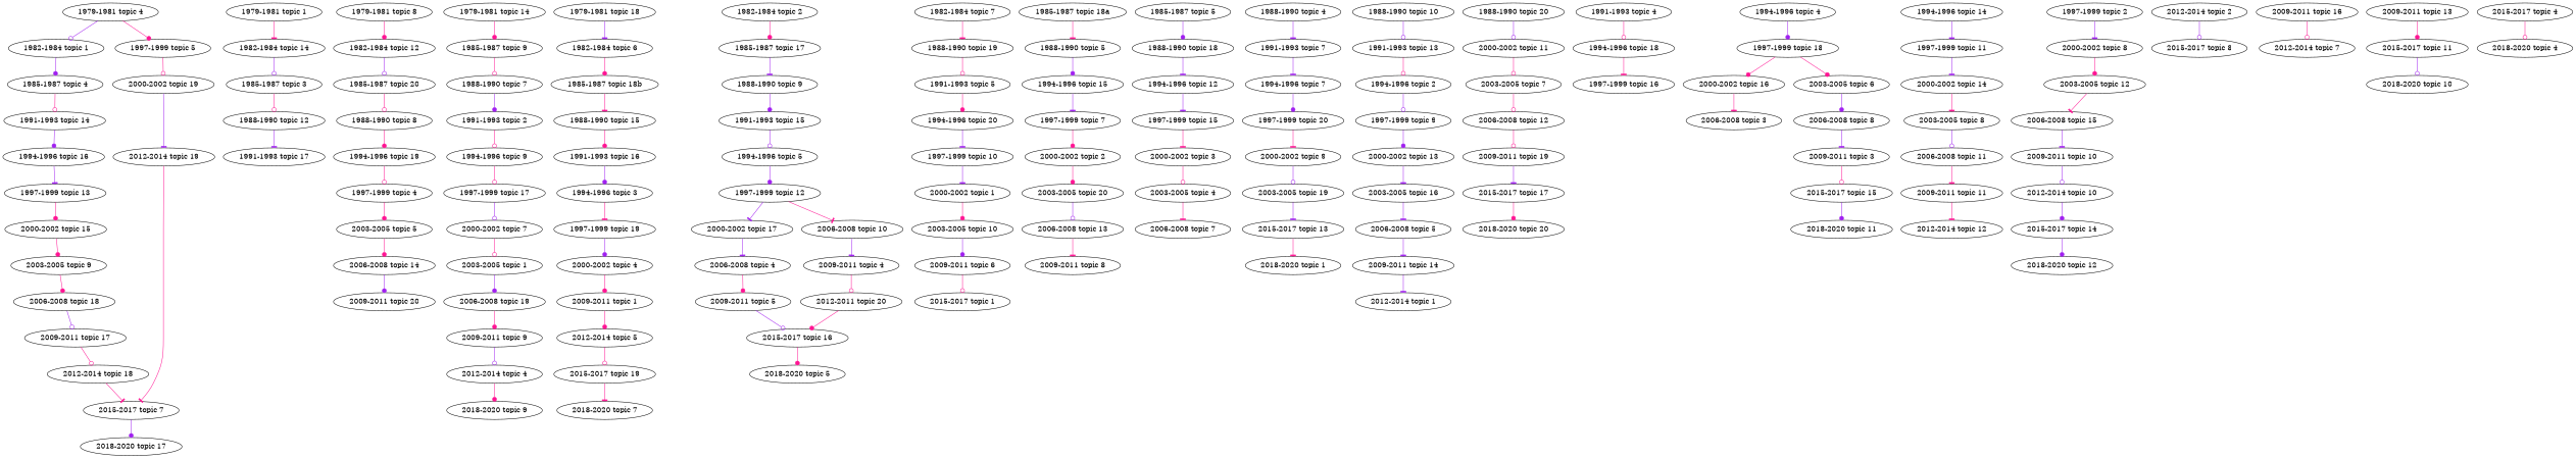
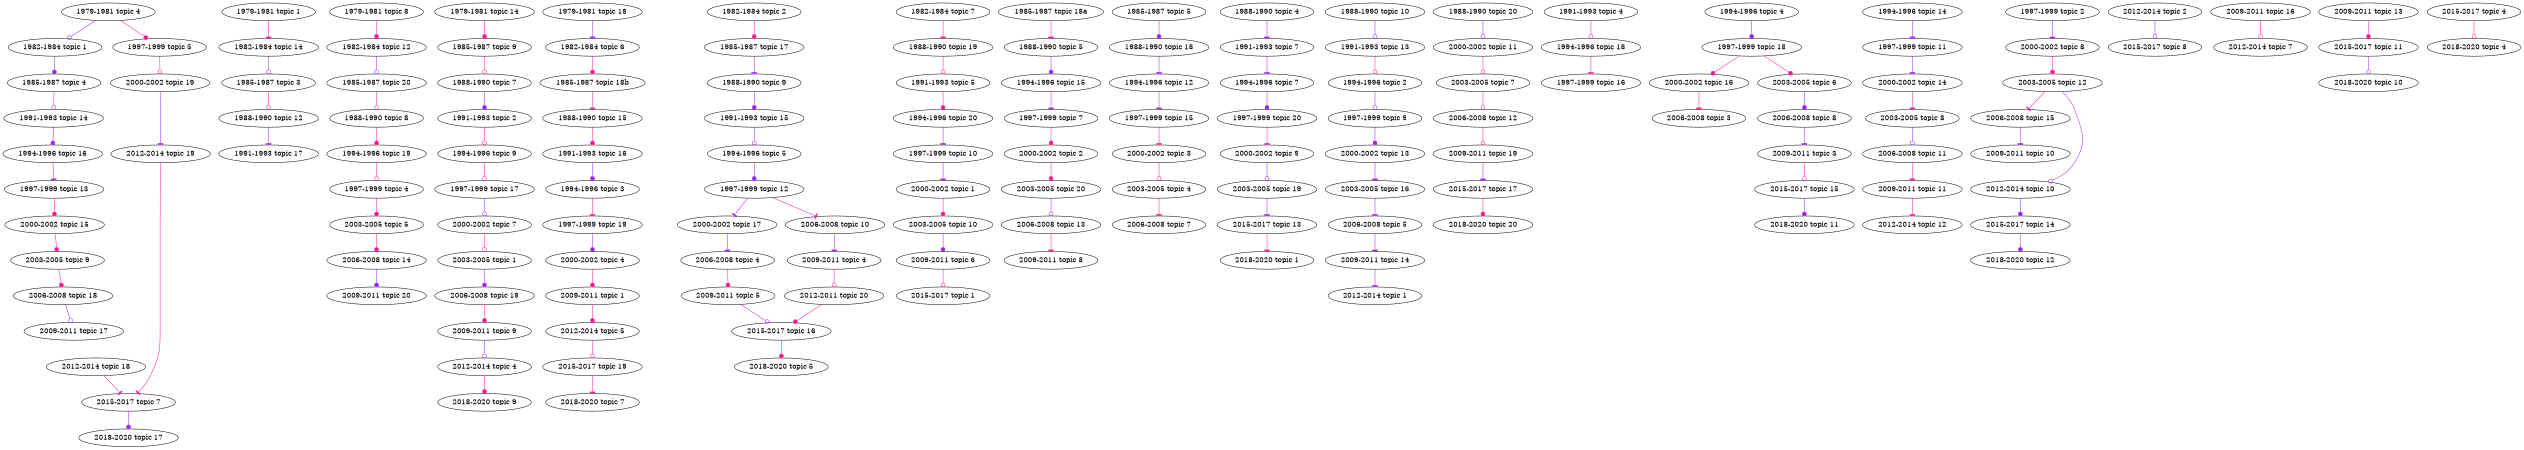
  digraph {
    edge [arrowhead=dot color=deeppink]
    n1 [label="1979-1981 topic 4"]
    n2 [label="1982-1984 topic 1"]
    n3 [label="1997-1999 topic 5"]
    n4 [label="1985-1987 topic 4"]
    n5 [label="2000-2002 topic 19"]
    n6 [label="1991-1993 topic 14"]
    n7 [label="1979-1981 topic 1"]
    n8 [label="1982-1984 topic 14"]
    n9 [label="1985-1987 topic 3"]
    n10 [label="1988-1990 topic 12"]
    n11 [label="1979-1981 topic 8"]
    n12 [label="1982-1984 topic 12"]
    n13 [label="1985-1987 topic 20"]
    n14 [label="1988-1990 topic 8"]
    n15 [label="1979-1981 topic 14"]
    n16 [label="1985-1987 topic 9"]
    n17 [label="1988-1990 topic 7"]
    n18 [label="1991-1993 topic 2"]
    n19 [label="2012-2014 topic 19"]
    n20 [label="1979-1981 topic 18"]
    n21 [label="1982-1984 topic 6"]
    n22 [label="1985-1987 topic 18b"]
    n23 [label="1988-1990 topic 15"]
    "1991-1993 topic 17"
    n25 [label="1982-1984 topic 2"]
    n26 [label="1985-1987 topic 17"]
    n27 [label="1988-1990 topic 9"]
    n28 [label="1991-1993 topic 15"]
    n29 [label="1994-1996 topic 19"]
    n30 [label="1991-1993 topic 16"]
    n31 [label="1982-1984 topic 7"]
    n32 [label="1988-1990 topic 19"]
    n33 [label="1991-1993 topic 5"]
    n34 [label="1994-1996 topic 20"]
    n35 [label="1994-1996 topic 16"]
    n36 [label="1997-1999 topic 4"]
    n37 [label="1994-1996 topic 9"]
    n38 [label="1994-1996 topic 5"]
    n39 [label="1985-1987 topic 18a"]
    n40 [label="1988-1990 topic 5"]
    n41 [label="1994-1996 topic 15"]
    n42 [label="1997-1999 topic 7"]
    n43 [label="1994-1996 topic 3"]
    n44 [label="1997-1999 topic 13"]
    n45 [label="1985-1987 topic 5"]
    n46 [label="1988-1990 topic 18"]
    n47 [label="1994-1996 topic 12"]
    n48 [label="1997-1999 topic 15"]
    n49 [label="1997-1999 topic 17"]
    n50 [label="1997-1999 topic 19"]
    n51 [label="1997-1999 topic 10"]
    n52 [label="1988-1990 topic 4"]
    n53 [label="1991-1993 topic 7"]
    n54 [label="1994-1996 topic 7"]
    n55 [label="1997-1999 topic 20"]
    n56 [label="2003-2005 topic 5"]
    n57 [label="1997-1999 topic 12"]
    n58 [label="1988-1990 topic 10"]
    n59 [label="1991-1993 topic 13"]
    n60 [label="1994-1996 topic 2"]
    n61 [label="1997-1999 topic 9"]
    n62 [label="2000-2002 topic 2"]
    n63 [label="2000-2002 topic 3"]
    n64 [label="1988-1990 topic 20"]
    n65 [label="2000-2002 topic 11"]
    n66 [label="2003-2005 topic 7"]
    n67 [label="2006-2008 topic 12"]
    n68 [label="2000-2002 topic 4"]
    n69 [label="2000-2002 topic 1"]
    n70 [label="2000-2002 topic 9"]
    n71 [label="2000-2002 topic 13"]
    n72 [label="2000-2002 topic 15"]
    n73 [label="2000-2002 topic 17"]
    n74 [label="2006-2008 topic 10"]
    n75 [label="2000-2002 topic 7"]
    n76 [label="1991-1993 topic 4"]
    n77 [label="1994-1996 topic 18"]
    "1997-1999 topic 16"
    n79 [label="2003-2005 topic 16"]
    n80 [label="1994-1996 topic 4"]
    n81 [label="1997-1999 topic 18"]
    n82 [label="2000-2002 topic 16"]
    "2003-2005 topic 6" [labele="2003-2005 topic 6"]
    "2006-2008 topic 3"
    n85 [label="2006-2008 topic 8"]
    n86 [label="1994-1996 topic 14"]
    n87 [label="1997-1999 topic 11"]
    n88 [label="2000-2002 topic 14"]
    n89 [label="2003-2005 topic 8"]
    n90 [label="2003-2005 topic 4"]
    n91 [label="2003-2005 topic 20"]
    n92 [label="2006-2008 topic 4"]
    n93 [label="2009-2011 topic 4"]
    n94 [label="2003-2005 topic 19"]
    n95 [label="2003-2005 topic 1"]
    n96 [label="2003-2005 topic 9"]
    n97 [label="2009-2011 topic 1"]
    n98 [label="2003-2005 topic 10"]
    n99 [label="2006-2008 topic 14"]
    n100 [label="2015-2017 topic 7"]
    n101 [label="1997-1999 topic 2"]
    n102 [label="2000-2002 topic 8"]
    n103 [label="2003-2005 topic 12"]
    n104 [label="2006-2008 topic 15"]
    n105 [label="2009-2011 topic 6"]
    n106 [label="2006-2008 topic 11"]
    n107 [label="2006-2008 topic 18"]
    n108 [label="2006-2008 topic 19"]
    n109 [label="2012-2014 topic 5"]
    n110 [label="2015-2017 topic 13"]
    n111 [label="2006-2008 topic 13"]
    "2006-2008 topic 7"
    n113 [label="2009-2011 topic 20"]
    n114 [label="2009-2011 topic 5"]
    n115 [label="2012-2011 topic 20"]
    n116 [label="2009-2011 topic 3"]
    n117 [label="2006-2008 topic 5"]
    "2015-2017 topic 1"
    "2009-2011 topic 8"
    n120 [label="2009-2011 topic 9"]
    n121 [label="2009-2011 topic 19"]
    n122 [label="2009-2011 topic 14"]
    n123 [label="2009-2011 topic 17"]
    n124 [label="2015-2017 topic 16"]
    n125 [label="2009-2011 topic 11"]
    n126 [label="2009-2011 topic 10"]
    "2018-2020 topic 17"
    n128 [label="2015-2017 topic 19"]
    "2018-2020 topic 1"
    "2012-2014 topic 1"
    n131 [label="2012-2014 topic 18"]
    "2012-2014 topic 12"
    n133 [label="2015-2017 topic 15"]
    n134 [label="2012-2014 topic 10"]
    n135 [label="2012-2014 topic 4"]
    n136 [label="2015-2017 topic 17"]
    "2018-2020 topic 9"
    "2018-2020 topic 5"
    "2018-2020 topic 20"
    n140 [label="2012-2014 topic 2"]
    "2015-2017 topic 8"
    "2018-2020 topic 11"
    n143 [label="2015-2017 topic 14"]
    "2018-2020 topic 7"
    "2018-2020 topic 12"
    n146 [label="2009-2011 topic 16"]
    "2012-2014 topic 7"
    n148 [label="2009-2011 topic 13"]
    n149 [label="2015-2017 topic 11"]
    "2018-2020 topic 10"
    n151 [label="2015-2017 topic 4"]
    "2018-2020 topic 4"
    n1 -> n2 [arrowhead=odot color=purple]
    n1 -> n3
    n2 -> n4 [color=purple]
    n3 -> n5 [arrowhead=odot]
    n4 -> n6 [arrowhead=odot]
    n5 -> n19 [arrowhead=tee color=purple]
    n6 -> n35 [color=purple]
    n7 -> n8 [arrowhead=tee]
    n8 -> n9 [arrowhead=odot color=purple]
    n9 -> n10 [arrowhead=odot]
    n10 -> "1991-1993 topic 17" [arrowhead=tee color=purple]
    n11 -> n12
    n12 -> n13 [arrowhead=odot color=purple]
    n13 -> n14 [arrowhead=odot]
    n14 -> n29
    n15 -> n16
    n16 -> n17 [arrowhead=odot]
    n17 -> n18 [color=purple]
    n18 -> n37 [arrowhead=odot]
    n19 -> n100 [arrowhead=tee]
    n20 -> n21 [arrowhead=tee color=purple]
    n21 -> n22
    n22 -> n23 [arrowhead=tee]
    n23 -> n30
    n25 -> n26
    n26 -> n27 [arrowhead=tee color=purple]
    n27 -> n28 [color=purple]
    n28 -> n38 [arrowhead=odot color=purple]
    n29 -> n36 [arrowhead=odot]
    n30 -> n43 [color=purple]
    n31 -> n32 [arrowhead=tee]
    n32 -> n33 [arrowhead=odot]
    n33 -> n34
    n34 -> n51 [arrowhead=tee color=purple]
    n35 -> n44 [arrowhead=tee color=purple]
    n36 -> n56
    n37 -> n49 [arrowhead=odot]
    n38 -> n57 [color=purple]
    n39 -> n40 [arrowhead=tee]
    n40 -> n41 [color=purple]
    n41 -> n42 [arrowhead=tee color=purple]
    n42 -> n62
    n43 -> n50 [arrowhead=tee]
    n44 -> n72
    n45 -> n46 [color=purple]
    n46 -> n47 [arrowhead=tee color=purple]
    n47 -> n48 [arrowhead=tee color=purple]
    n48 -> n63 [arrowhead=tee]
    n49 -> n75 [arrowhead=odot color=purple]
    n50 -> n68 [color=purple]
    n51 -> n69 [arrowhead=tee color=purple]
    n52 -> n53 [arrowhead=tee color=purple]
    n53 -> n54 [arrowhead=tee color=purple]
    n54 -> n55 [color=purple]
    n55 -> n70 [arrowhead=tee]
    n56 -> n99
    n57 -> n73 [arrowhead=tee color=purple]
    n57 -> n74 [arrowhead=tee]
    n58 -> n59 [arrowhead=odot color=purple]
    n59 -> n60 [arrowhead=odot]
    n60 -> n61 [arrowhead=odot color=purple]
    n61 -> n71 [color=purple]
    n62 -> n91
    n63 -> n90 [arrowhead=odot]
    n64 -> n65 [arrowhead=odot color=purple]
    n65 -> n66 [arrowhead=odot]
    n66 -> n67 [arrowhead=odot]
    n67 -> n121 [arrowhead=odot]
    n68 -> n97
    n69 -> n98
    n70 -> n94 [arrowhead=odot color=purple]
    n71 -> n79 [arrowhead=tee color=purple]
    n72 -> n96
    n73 -> n92 [arrowhead=tee color=purple]
    n74 -> n93 [arrowhead=tee color=purple]
    n75 -> n95 [arrowhead=odot]
    n76 -> n77 [arrowhead=odot]
    n77 -> "1997-1999 topic 16" [arrowhead=tee]
    n79 -> n117 [arrowhead=tee color=purple]
    n80 -> n81 [color=purple]
    n81 -> n82
    n81 -> "2003-2005 topic 6"
    n82 -> "2006-2008 topic 3" [arrowhead=tee]
    "2003-2005 topic 6" -> n85 [color=purple]
    n85 -> n116 [arrowhead=tee color=purple]
    n86 -> n87 [arrowhead=tee color=purple]
    n87 -> n88 [arrowhead=tee color=purple]
    n88 -> n89 [arrowhead=tee]
    n89 -> n106 [arrowhead=odot color=purple]
    n90 -> "2006-2008 topic 7" [arrowhead=tee]
    n91 -> n111 [arrowhead=odot color=purple]
    n92 -> n114
    n93 -> n115 [arrowhead=odot]
    n94 -> n110 [arrowhead=tee color=purple]
    n95 -> n108 [color=purple]
    n96 -> n107
    n97 -> n109
    n98 -> n105 [color=purple]
    n99 -> n113 [color=purple]
    n100 -> "2018-2020 topic 17" [color=purple]
    n101 -> n102 [arrowhead=tee color=purple]
    n102 -> n103
    n103 -> n104 [arrowhead=tee]
    n104 -> n126 [arrowhead=tee color=purple]
    n105 -> "2015-2017 topic 1" [arrowhead=odot]
    n106 -> n125 [arrowhead=tee]
    n107 -> n123 [arrowhead=odot color=purple]
    n108 -> n120
    n109 -> n128 [arrowhead=odot]
    n110 -> "2018-2020 topic 1" [arrowhead=tee]
    n111 -> "2009-2011 topic 8" [arrowhead=tee]
    n114 -> n124 [arrowhead=odot color=purple]
    n115 -> n124
    n116 -> n133 [arrowhead=odot]
    n117 -> n122 [arrowhead=tee color=purple]
    n120 -> n135 [arrowhead=odot color=purple]
    n121 -> n136 [arrowhead=tee color=purple]
    n122 -> "2012-2014 topic 1" [arrowhead=tee color=purple]
-   n123 -> n131 [arrowhead=odot]
    n124 -> "2018-2020 topic 5"
    n125 -> "2012-2014 topic 12" [arrowhead=tee]
-   n126 -> n134 [arrowhead=odot color=purple]
+   n103 -> n134 [arrowhead=odot color=purple]
    n128 -> "2018-2020 topic 7" [arrowhead=tee]
    n131 -> n100 [arrowhead=tee]
    n133 -> "2018-2020 topic 11" [color=purple]
    n134 -> n143 [color=purple]
    n135 -> "2018-2020 topic 9"
    n136 -> "2018-2020 topic 20"
    n140 -> "2015-2017 topic 8" [arrowhead=odot color=purple]
    n143 -> "2018-2020 topic 12" [color=purple]
    n146 -> "2012-2014 topic 7" [arrowhead=odot]
    n148 -> n149
    n149 -> "2018-2020 topic 10" [arrowhead=odot color=purple]
    n151 -> "2018-2020 topic 4" [arrowhead=odot]
  }
